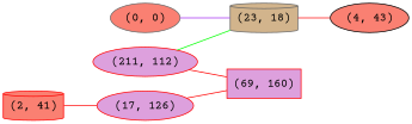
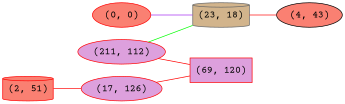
  graph {
    fontname="Courier Prime"
    rankdir=LR
    node [color=red fillcolor=salmon fontname="Courier Prime" shape=ellipse style=filled]
    edge [color=red fontname="Courier Prime" weight=1]
-   "(0, 0)" [color=gray40]
+   "(0, 0)"
    "(23, 18)" [color=gray40 fillcolor=tan shape=cylinder]
    "(4, 43)" [color=black]
-   "(2, 51)" [shape=cylinder label="(2, 41)"]
+   "(2, 51)" [shape=cylinder]
    "(17, 126)" [fillcolor=plum]
-   "(69, 160)" [fillcolor=plum shape=box]
+   "(69, 160)" [fillcolor=plum shape=box label="(69, 120)"]
    "(211, 112)" [fillcolor=plum]
    "(0, 0)" -- "(23, 18)" [color=purple weight=4]
    "(23, 18)" -- "(4, 43)"
    "(2, 51)" -- "(17, 126)"
    "(17, 126)" -- "(69, 160)"
    "(211, 112)" -- "(23, 18)" [color=green weight=2]
    "(211, 112)" -- "(69, 160)"
  }
